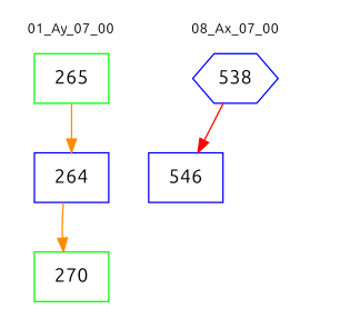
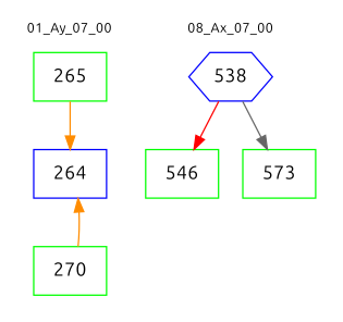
  digraph {
    fontname=Ubuntu
    node [color=green fontname=Ubuntu shape=box]
    edge [color=darkorange fontname=Ubuntu]
    n1 [label=265]
    n2 [color=blue label=264]
    n3 [label=270]
-   n4 [color=blue label=546]
+   n4 [label=546]
    n5 [color=blue label=538 shape=hexagon]
+   n6 [label=573]
    subgraph cluster_1 {
      color=white
      fontsize=10
      label="01_Ay_07_00"
      n1
      n2
      n3
    }
    subgraph cluster_2 {
      color=white
      fontsize=10
      label="08_Ax_07_00"
      n4
      n5
+     n6
    }
    n1 -> n2
-   n2 -> n3
+   n3 -> n2
    n5 -> n4 [color=red]
+   n5 -> n6 [color=gray40]
  }
